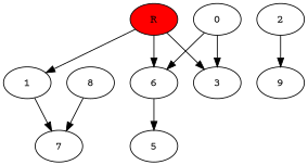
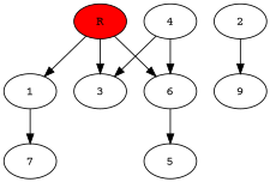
  digraph {
    fontname="Courier Prime"
    node [fontname="Courier Prime"]
    edge [fontname="Courier Prime"]
    1
    7
    2
    9
-   4 [label=0]
+   4
    6
    3
    5
-   8
    R [fillcolor="#ff0000" style=filled]
    1 -> 7
    2 -> 9
    4 -> 6
    4 -> 3
    6 -> 5
-   8 -> 7
    R -> 1
    R -> 6
    R -> 3
  }
